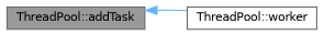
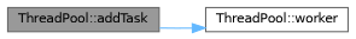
  digraph {
    rankdir=LR
    node [fontname=Helvetica fontsize=10 shape=box style=filled]
    n1 [color=gray40 fillcolor=grey60 fontcolor=black height=0.2 label="ThreadPool::addTask" width=0.4]
    n2 [color=grey40 fillcolor=white height=0.2 label="ThreadPool::worker" width=0.4]
-   n2 -> n1 [color=steelblue1 fontname=Helvetica fontsize=10 labelfontname=Helvetica labelfontsize=10 style=solid]
+   n1 -> n2 [color=steelblue1 fontname=Helvetica fontsize=10 labelfontname=Helvetica labelfontsize=10 style=solid]
  }
